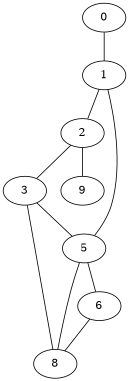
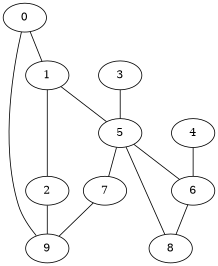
  graph {
    0
    1
    9
    2
    5
    3
    6
+   7
    8
+   4
    0 -- 1
+   0 -- 9
    1 -- 2
    1 -- 5
    2 -- 9
-   2 -- 3
    5 -- 6
+   5 -- 7
    5 -- 8
    3 -- 5
-   3 -- 8
    6 -- 8
+   7 -- 9
+   4 -- 6
  }
